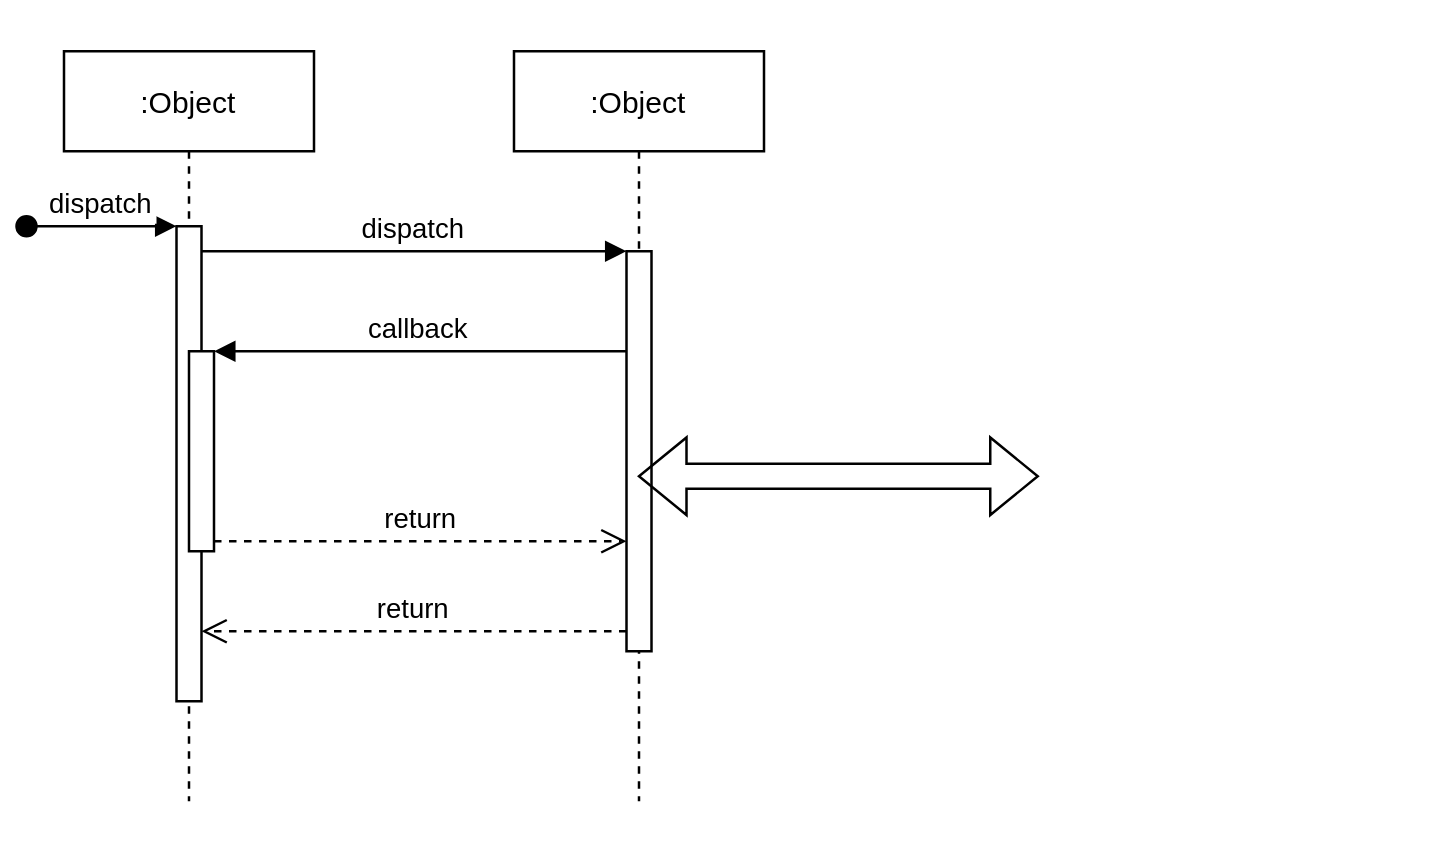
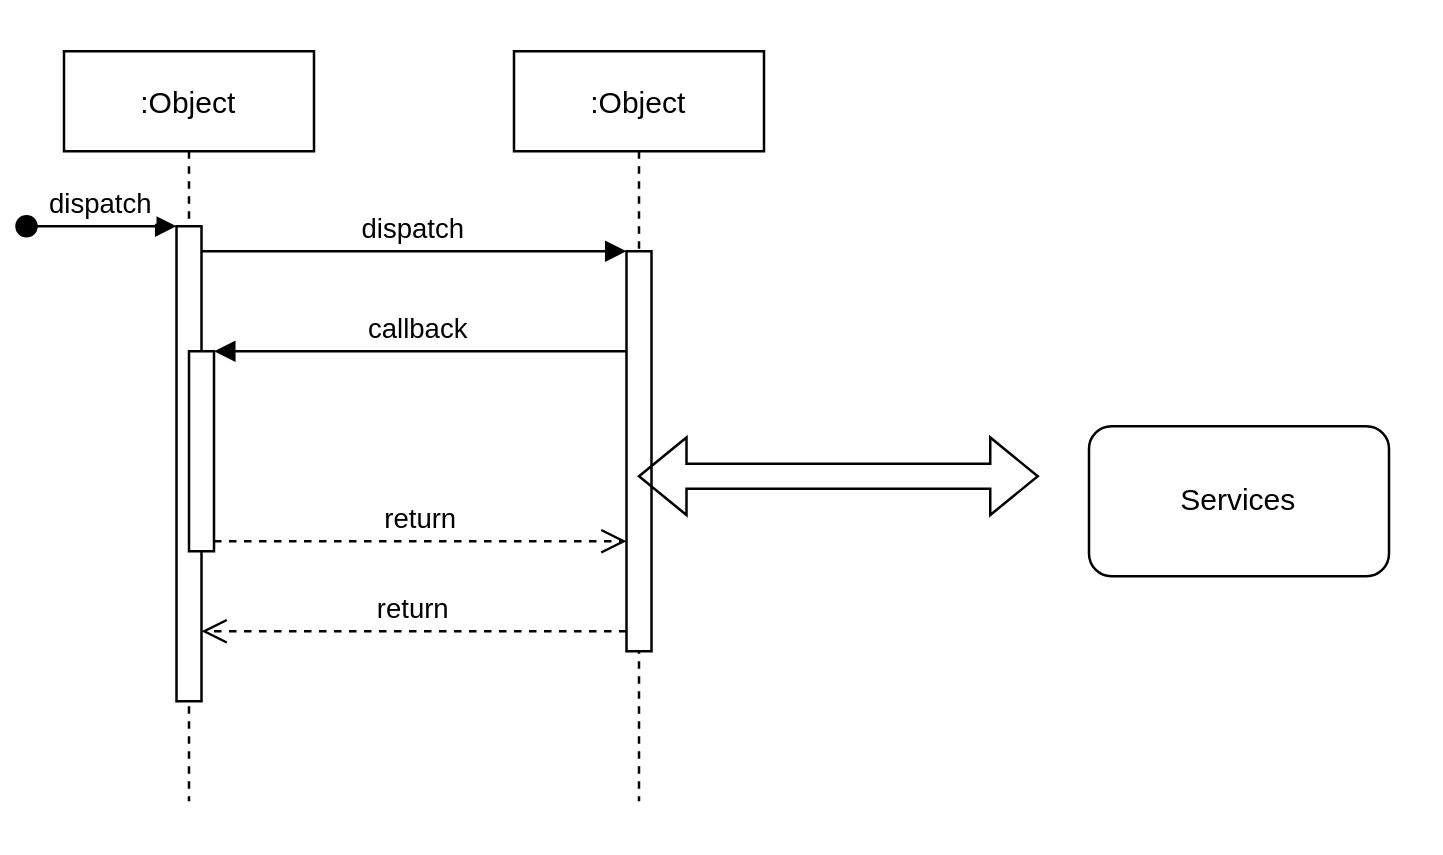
  <mxCell id="0" />
  <mxCell id="1" parent="0" />
  <mxCell id="2" value=":Object" style="shape=umlLifeline;perimeter=lifelinePerimeter;container=1;collapsible=0;recursiveResize=0;rounded=0;shadow=0;strokeWidth=1;" parent="1" vertex="1"><mxGeometry x="20" y="20" width="100" height="300" as="geometry" /></mxCell>
  <mxCell id="3" value="" style="points=[];perimeter=orthogonalPerimeter;rounded=0;shadow=0;strokeWidth=1;" parent="2" vertex="1"><mxGeometry x="45" y="70" width="10" height="190" as="geometry" /></mxCell>
  <mxCell id="4" value="dispatch" style="verticalAlign=bottom;startArrow=oval;endArrow=block;startSize=8;shadow=0;strokeWidth=1;" parent="2" target="3" edge="1"><mxGeometry relative="1" as="geometry"><mxPoint x="-15" y="70" as="sourcePoint" /></mxGeometry></mxCell>
  <mxCell id="5" value="" style="points=[];perimeter=orthogonalPerimeter;rounded=0;shadow=0;strokeWidth=1;" parent="2" vertex="1"><mxGeometry x="50" y="120" width="10" height="80" as="geometry" /></mxCell>
  <mxCell id="6" value=":Object" style="shape=umlLifeline;perimeter=lifelinePerimeter;container=1;collapsible=0;recursiveResize=0;rounded=0;shadow=0;strokeWidth=1;" parent="1" vertex="1"><mxGeometry x="200" y="20" width="100" height="300" as="geometry" /></mxCell>
  <mxCell id="7" value="" style="points=[];perimeter=orthogonalPerimeter;rounded=0;shadow=0;strokeWidth=1;" parent="6" vertex="1"><mxGeometry x="45" y="80" width="10" height="160" as="geometry" /></mxCell>
  <mxCell id="8" value="return" style="verticalAlign=bottom;endArrow=open;dashed=1;endSize=8;exitX=0;exitY=0.95;shadow=0;strokeWidth=1;" parent="1" source="7" target="3" edge="1"><mxGeometry relative="1" as="geometry"><mxPoint x="175" y="176" as="targetPoint" /></mxGeometry></mxCell>
  <mxCell id="9" value="dispatch" style="verticalAlign=bottom;endArrow=block;entryX=0;entryY=0;shadow=0;strokeWidth=1;" parent="1" source="3" target="7" edge="1"><mxGeometry relative="1" as="geometry"><mxPoint x="175" y="100" as="sourcePoint" /></mxGeometry></mxCell>
  <mxCell id="10" value="callback" style="verticalAlign=bottom;endArrow=block;entryX=1;entryY=0;shadow=0;strokeWidth=1;" parent="1" source="7" target="5" edge="1"><mxGeometry relative="1" as="geometry"><mxPoint x="140" y="140" as="sourcePoint" /></mxGeometry></mxCell>
  <mxCell id="11" value="return" style="verticalAlign=bottom;endArrow=open;dashed=1;endSize=8;exitX=1;exitY=0.95;shadow=0;strokeWidth=1;" parent="1" source="5" target="7" edge="1"><mxGeometry relative="1" as="geometry"><mxPoint x="140" y="197" as="targetPoint" /></mxGeometry></mxCell>
+ <mxCell id="12" value="Services" style="rounded=1;whiteSpace=wrap;html=1;" vertex="1" parent="1"><mxGeometry x="430" y="170" width="120" height="60" as="geometry" /></mxCell>
  <mxCell id="13" value="" style="shape=flexArrow;endArrow=classic;startArrow=classic;html=1;rounded=0;" edge="1" parent="1" source="6"><mxGeometry width="100" height="100" relative="1" as="geometry"><mxPoint x="310" y="290" as="sourcePoint" /><mxPoint x="410" y="190" as="targetPoint" /></mxGeometry></mxCell>
